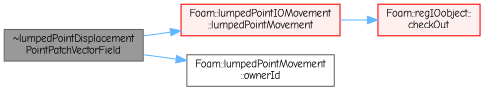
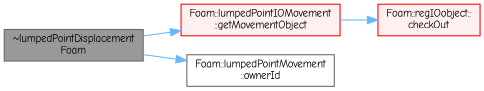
  digraph {
    fontname="Comic Neue"
    rankdir=LR
    node [color=red fillcolor="#FFF0F0" fontname="Comic Neue" fontsize=10 shape=box style=filled]
    edge [color=steelblue1 fontname="Comic Neue" fontsize=10 labelfontname=Helvetica labelfontsize=10 style=solid]
-   n1 [color=gray40 fillcolor=grey60 fontcolor=black height=0.2 label="~lumpedPointDisplacement\lPointPatchVectorField" width=0.4]
-   n2 [height=0.2 label="Foam::lumpedPointIOMovement\l::lumpedPointMovement" width=0.4]
+   n1 [color=gray40 fillcolor=grey60 fontcolor=black height=0.2 label="~lumpedPointDisplacement\lFoam" width=0.4]
+   n2 [height=0.2 label="Foam::lumpedPointIOMovement\l::getMovementObject" width=0.4]
    n3 [color=grey40 fillcolor=white height=0.2 label="Foam::lumpedPointMovement\l::ownerId" width=0.4]
    n4 [height=0.2 label="Foam::regIOobject::\lcheckOut" width=0.4]
    n1 -> n2
    n1 -> n3
    n2 -> n4
  }
